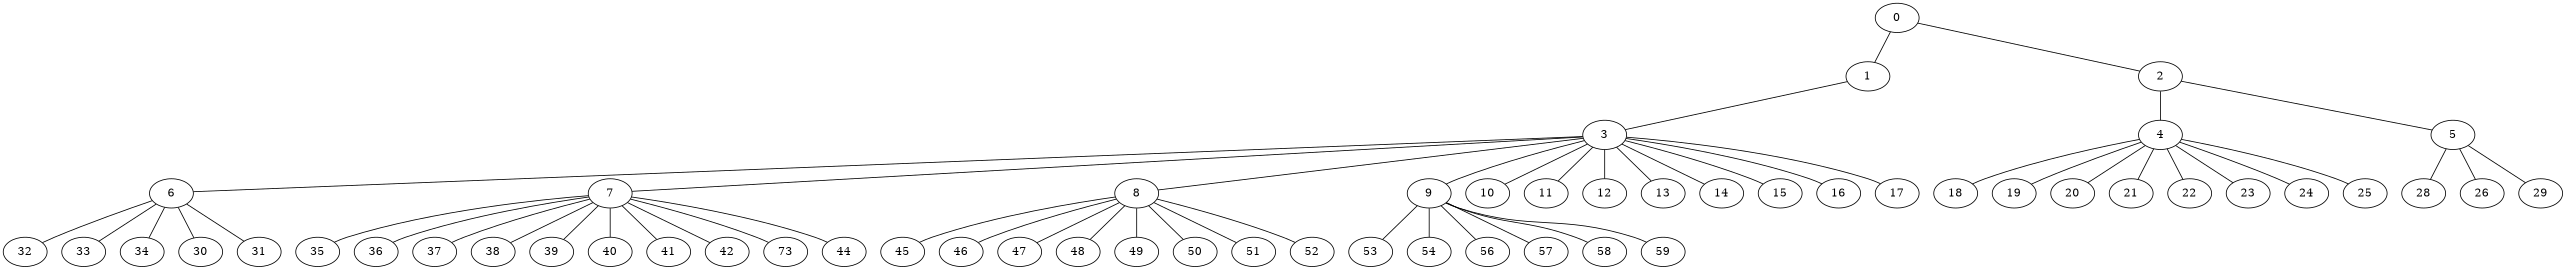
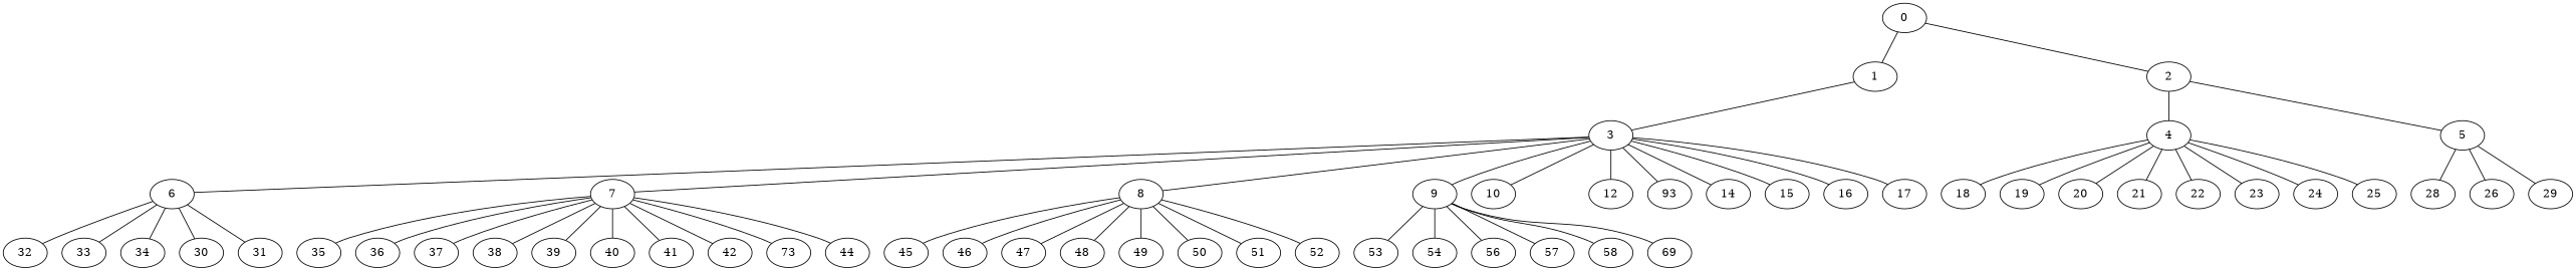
  graph {
    0
    1
    2
    3
    4
    5
    6
    7
    8
    9
    10
-   11
    12
-   13
+   13 [label=93]
    14
    15
    16
    17
    18
    19
    20
    21
    22
    23
    24
    25
    28
    26
    29
    32
    33
    34
    30
    31
    35
    36
    37
    38
    39
    40
    41
    42
    n43 [label=73]
    44
    45
    46
    47
    48
    49
    50
    51
    52
    53
    54
    56
    57
    58
-   59
+   59 [label=69]
    0 -- 1
    0 -- 2
    1 -- 3
    2 -- 4
    2 -- 5
    3 -- 6
    3 -- 7
    3 -- 8
    3 -- 9
    3 -- 10
-   3 -- 11
    3 -- 12
    3 -- 13
    3 -- 14
    3 -- 15
    3 -- 16
    3 -- 17
    4 -- 18
    4 -- 19
    4 -- 20
    4 -- 21
    4 -- 22
    4 -- 23
    4 -- 24
    4 -- 25
    5 -- 28
    5 -- 26
    5 -- 29
    6 -- 32
    6 -- 33
    6 -- 34
    6 -- 30
    6 -- 31
    7 -- 35
    7 -- 36
    7 -- 37
    7 -- 38
    7 -- 39
    7 -- 40
    7 -- 41
    7 -- 42
    7 -- n43
    7 -- 44
    8 -- 45
    8 -- 46
    8 -- 47
    8 -- 48
    8 -- 49
    8 -- 50
    8 -- 51
    8 -- 52
    9 -- 53
    9 -- 54
    9 -- 56
    9 -- 57
    9 -- 58
    9 -- 59
  }
